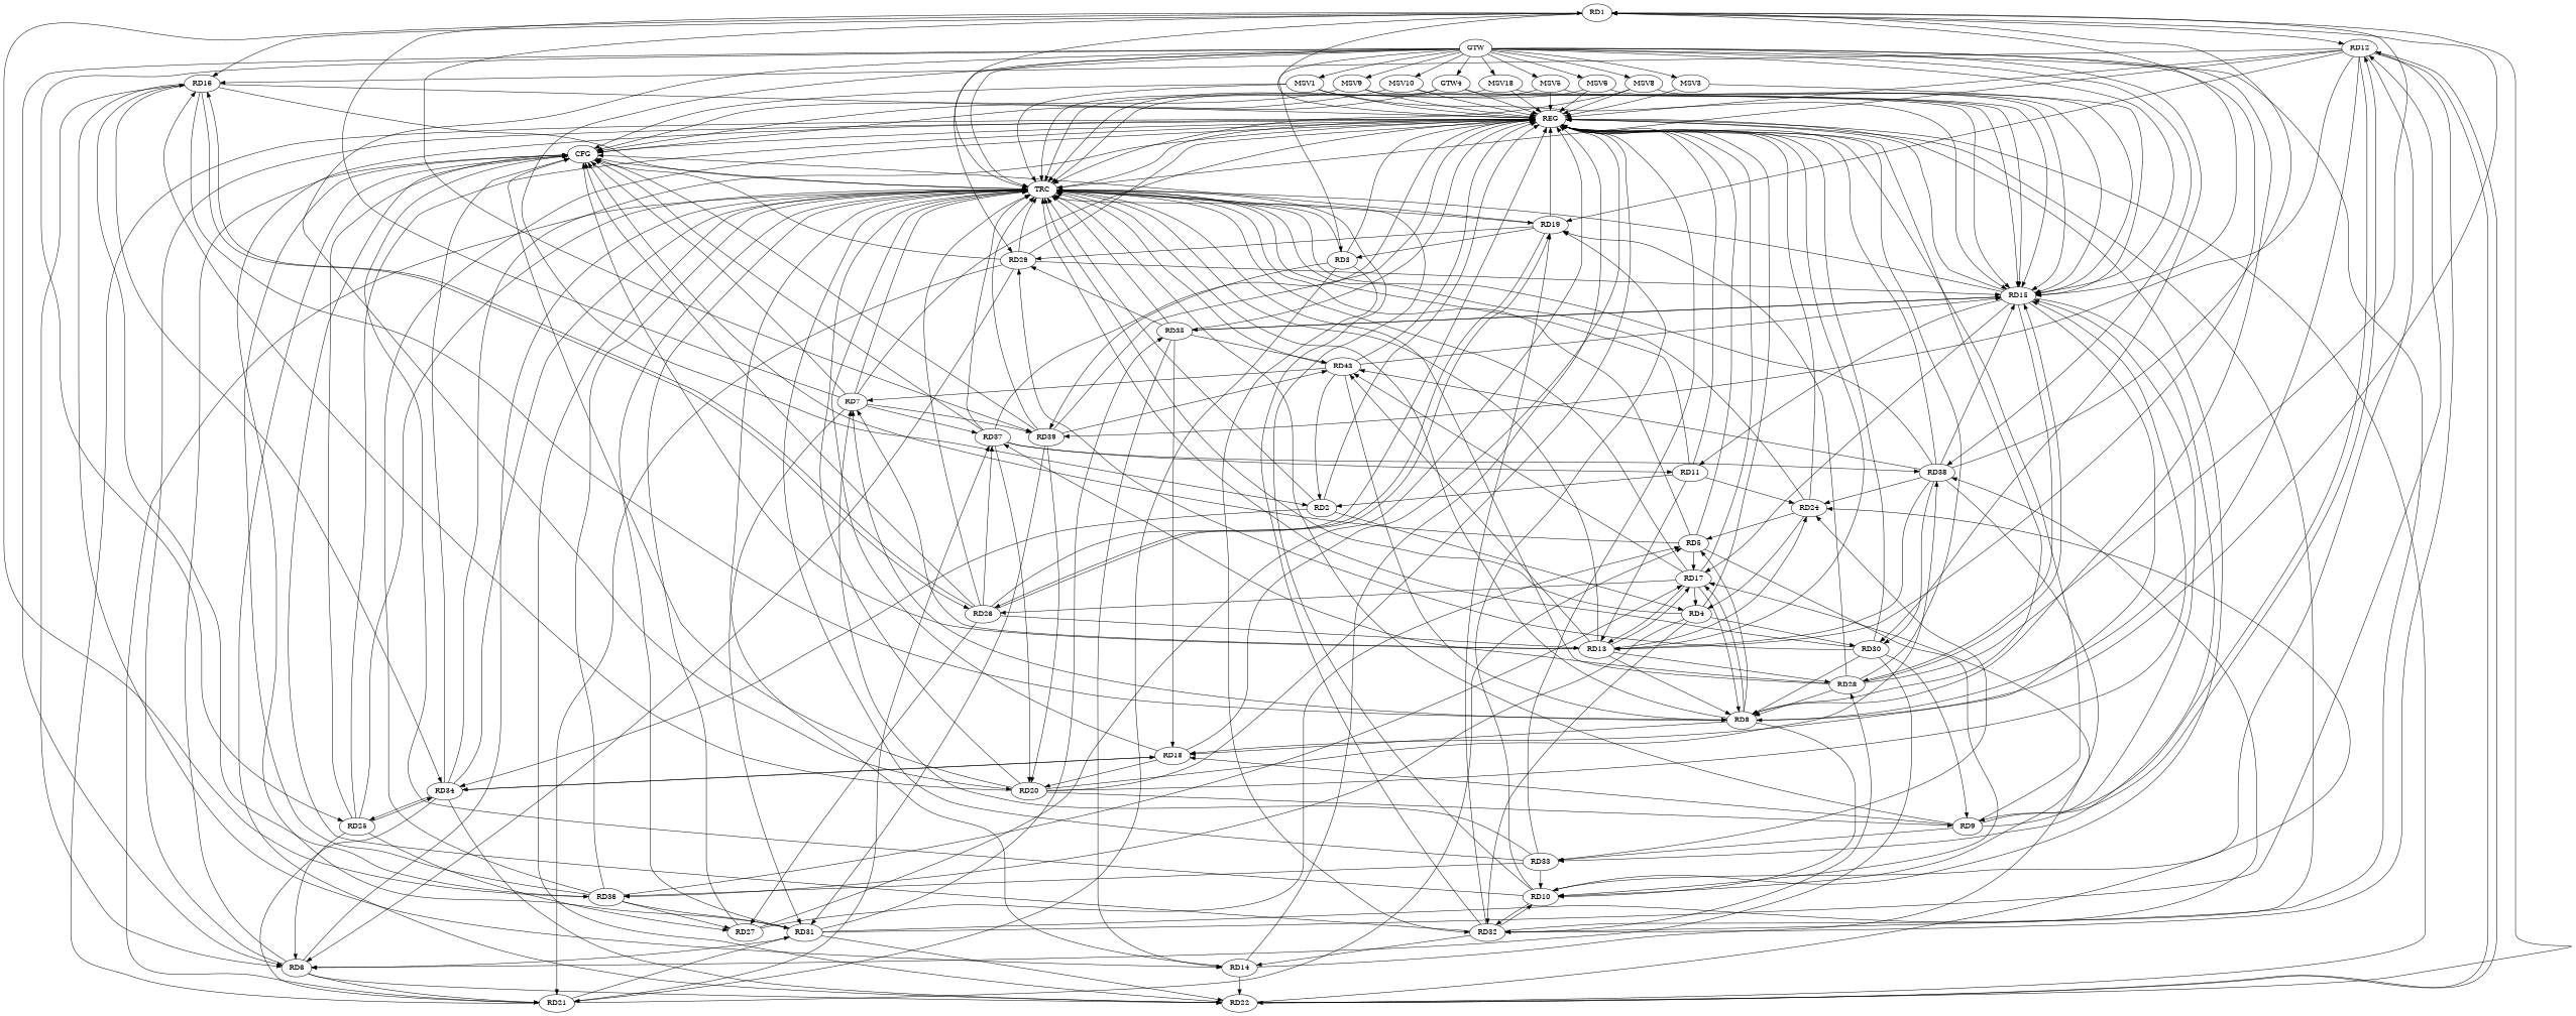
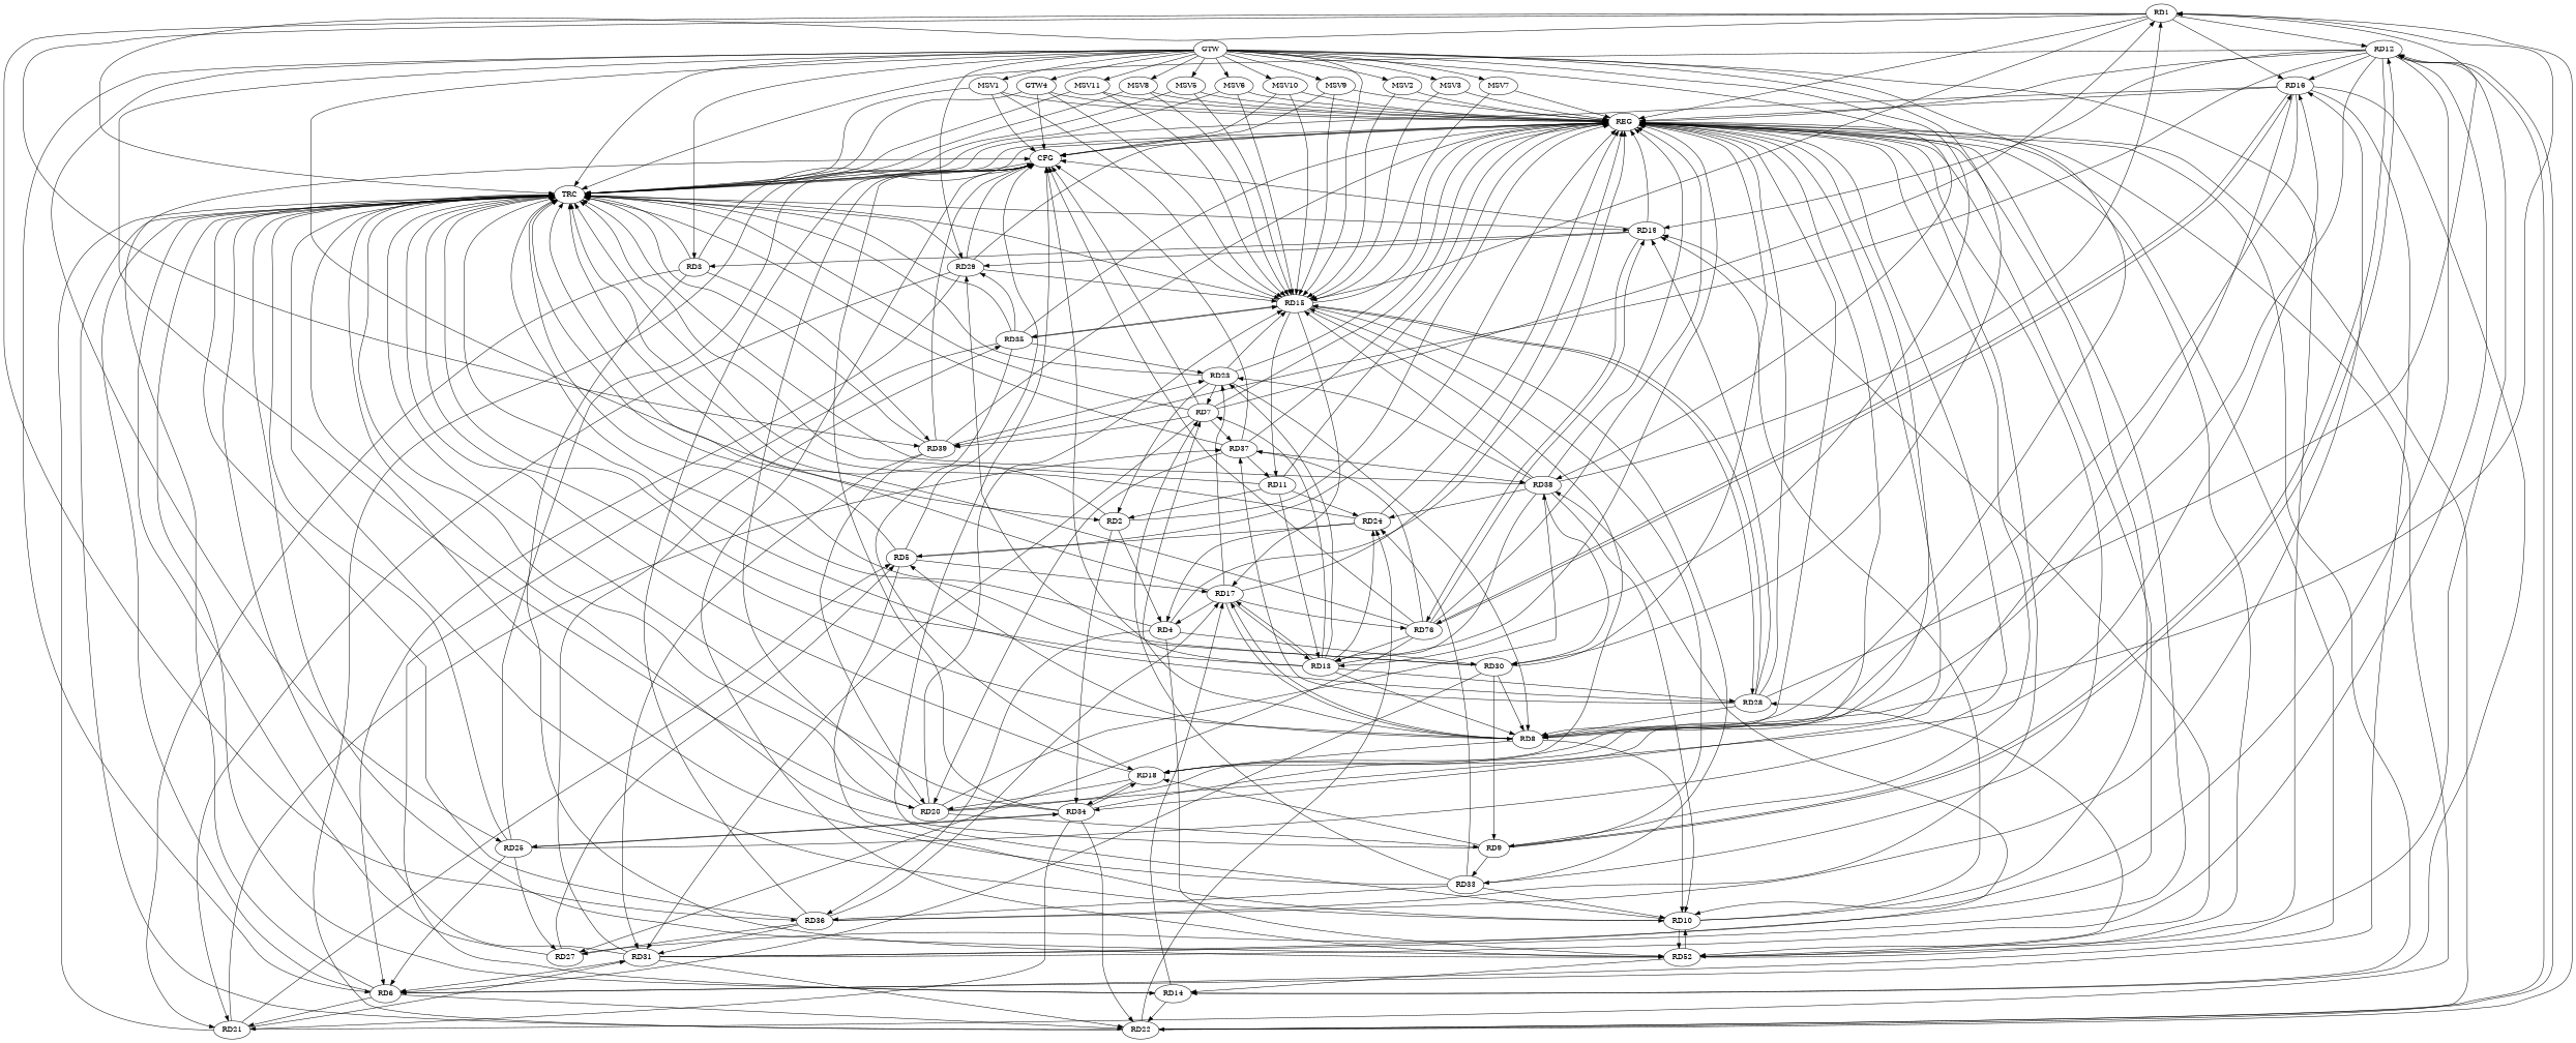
  strict digraph {
    n1 [label=RD1]
    n2 [label=RD12]
    n3 [label=RD15]
    n4 [label=RD16]
    n5 [label=RD36]
    n6 [label=RD39]
    n7 [label=REG]
    n8 [label=TRC]
-   n9 [label=RD32]
+   n9 [label=RD52]
    n10 [label=RD10]
    n11 [label=RD22]
    n12 [label=RD8]
    n13 [label=RD9]
    n14 [label=RD19]
    n15 [label=RD17]
    n16 [label=RD18]
    n17 [label=RD33]
    n18 [label=RD11]
    n19 [label=RD28]
    n20 [label=RD35]
    n21 [label=RD34]
    n22 [label=RD6]
    n23 [label=RD14]
-   n24 [label=RD26]
+   n24 [label=RD76]
    n25 [label=CFG]
    n26 [label=RD31]
    n27 [label=RD27]
-   n28 [label=RD43]
+   n28 [label=RD23]
    n29 [label=RD20]
    n30 [label=RD2]
    n31 [label=RD4]
    n32 [label=RD30]
    n33 [label=RD21]
    n34 [label=RD25]
    n35 [label=RD3]
    n36 [label=RD5]
    n37 [label=RD37]
    n38 [label=RD29]
    n39 [label=RD13]
    n40 [label=RD24]
    n41 [label=RD7]
    n42 [label=RD38]
    n43 [label=GTW]
    n44 [label=MSV1]
+   n45 [label=MSV2]
    n46 [label=MSV3]
    n47 [label=GTW4]
    n48 [label=MSV5]
    n49 [label=MSV6]
+   n50 [label=MSV7]
    n51 [label=MSV8]
    n52 [label=MSV9]
    n53 [label=MSV10]
-   n54 [label=MSV18]
+   n54 [label=MSV11]
    n1 -> n2
    n1 -> n3
    n1 -> n4
    n1 -> n5
    n1 -> n6
    n1 -> n7
    n1 -> n8
    n2 -> n4
    n2 -> n6
    n2 -> n7
    n2 -> n8
    n2 -> n9
    n2 -> n10
    n2 -> n11
    n2 -> n12
    n2 -> n13
    n2 -> n14
    n3 -> n7
    n3 -> n8
    n3 -> n15
    n3 -> n16
    n3 -> n17
    n3 -> n18
    n3 -> n19
    n3 -> n20
    n4 -> n7
    n4 -> n8
    n4 -> n12
    n4 -> n21
    n4 -> n22
    n4 -> n23
    n4 -> n24
    n5 -> n4
    n5 -> n7
    n5 -> n8
    n5 -> n15
    n5 -> n25
    n5 -> n26
    n5 -> n27
    n6 -> n7
    n6 -> n8
    n6 -> n25
    n6 -> n26
    n6 -> n28
    n6 -> n29
    n7 -> n25
    n8 -> n7
    n8 -> n14
    n9 -> n7
    n9 -> n8
    n9 -> n10
    n9 -> n14
    n9 -> n19
    n9 -> n23
    n9 -> n25
    n10 -> n7
    n10 -> n8
    n10 -> n9
    n10 -> n14
    n10 -> n25
    n11 -> n1
    n11 -> n2
    n11 -> n7
    n11 -> n8
    n11 -> n25
    n11 -> n40
    n12 -> n1
    n12 -> n7
    n12 -> n8
    n12 -> n10
    n12 -> n15
    n12 -> n16
    n12 -> n36
    n12 -> n41
    n13 -> n2
    n13 -> n3
    n13 -> n7
    n13 -> n8
    n13 -> n16
    n13 -> n17
    n14 -> n7
    n14 -> n24
    n14 -> n25
    n14 -> n35
    n14 -> n38
    n15 -> n7
    n15 -> n8
    n15 -> n12
    n15 -> n24
    n15 -> n28
    n15 -> n31
    n15 -> n39
    n16 -> n7
    n16 -> n8
    n16 -> n21
    n16 -> n29
    n17 -> n5
    n17 -> n7
    n17 -> n8
    n17 -> n10
    n17 -> n40
    n17 -> n41
    n18 -> n7
    n18 -> n8
    n18 -> n30
    n18 -> n39
    n18 -> n40
    n19 -> n1
    n19 -> n3
    n19 -> n7
    n19 -> n8
    n19 -> n12
    n19 -> n14
    n19 -> n37
    n20 -> n3
    n20 -> n7
    n20 -> n8
    n20 -> n16
    n20 -> n23
    n20 -> n28
    n20 -> n38
    n21 -> n7
    n21 -> n8
    n21 -> n11
    n21 -> n16
    n21 -> n25
    n21 -> n33
    n21 -> n34
    n22 -> n7
    n22 -> n8
    n22 -> n11
    n22 -> n25
    n22 -> n33
    n23 -> n7
    n23 -> n8
    n23 -> n11
    n23 -> n15
    n24 -> n4
    n24 -> n7
    n24 -> n8
    n24 -> n14
    n24 -> n25
    n24 -> n27
    n24 -> n37
    n24 -> n39
    n25 -> n8
    n26 -> n2
    n26 -> n7
    n26 -> n8
    n26 -> n11
    n26 -> n20
    n26 -> n22
    n26 -> n42
    n27 -> n7
    n27 -> n8
    n27 -> n36
    n28 -> n3
    n28 -> n7
    n28 -> n8
    n28 -> n12
    n28 -> n30
    n28 -> n41
    n29 -> n3
    n29 -> n4
    n29 -> n7
    n29 -> n8
    n29 -> n13
    n29 -> n25
    n29 -> n42
    n30 -> n7
    n30 -> n8
    n30 -> n21
    n30 -> n31
    n31 -> n5
    n31 -> n7
    n31 -> n8
    n31 -> n9
    n31 -> n32
    n32 -> n7
    n32 -> n8
    n32 -> n12
    n32 -> n13
    n32 -> n22
    n32 -> n38
    n33 -> n7
    n33 -> n8
    n33 -> n26
    n33 -> n36
    n33 -> n37
    n34 -> n7
    n34 -> n8
    n34 -> n21
    n34 -> n22
    n34 -> n25
    n34 -> n27
    n35 -> n6
    n35 -> n7
    n35 -> n8
    n35 -> n9
    n35 -> n33
    n36 -> n7
    n36 -> n8
    n36 -> n10
    n36 -> n15
    n36 -> n25
    n37 -> n7
    n37 -> n8
    n37 -> n18
    n37 -> n25
    n37 -> n29
    n37 -> n42
    n38 -> n3
    n38 -> n7
    n38 -> n8
    n38 -> n22
    n38 -> n25
    n38 -> n33
    n39 -> n7
    n39 -> n8
    n39 -> n12
    n39 -> n15
    n39 -> n19
    n39 -> n25
    n39 -> n28
    n39 -> n40
    n39 -> n41
    n40 -> n7
    n40 -> n8
    n40 -> n31
    n40 -> n36
    n41 -> n1
    n41 -> n6
    n41 -> n7
    n41 -> n8
    n41 -> n25
    n41 -> n26
    n41 -> n37
    n42 -> n1
    n42 -> n3
    n42 -> n7
    n42 -> n8
    n42 -> n10
    n42 -> n28
    n42 -> n32
    n42 -> n39
    n42 -> n40
    n43 -> n3
    n43 -> n8
    n43 -> n9
    n43 -> n12
    n43 -> n22
    n43 -> n29
    n43 -> n30
    n43 -> n32
    n43 -> n34
    n43 -> n35
    n43 -> n38
    n43 -> n39
    n43 -> n42
    n43 -> n44
+   n43 -> n45
    n43 -> n46
    n43 -> n47
    n43 -> n48
    n43 -> n49
+   n43 -> n50
    n43 -> n51
    n43 -> n52
    n43 -> n53
    n43 -> n54
    n44 -> n3
    n44 -> n7
    n44 -> n8
    n44 -> n25
+   n45 -> n3
+   n45 -> n7
    n46 -> n3
    n46 -> n7
    n47 -> n3
    n47 -> n7
    n47 -> n8
    n47 -> n25
    n48 -> n3
    n48 -> n7
    n48 -> n8
    n49 -> n3
    n49 -> n7
    n49 -> n8
+   n50 -> n3
+   n50 -> n7
    n51 -> n3
    n51 -> n7
    n51 -> n8
    n52 -> n3
    n52 -> n7
    n52 -> n25
    n53 -> n3
    n53 -> n7
    n53 -> n25
    n54 -> n3
    n54 -> n7
    n54 -> n8
  }
